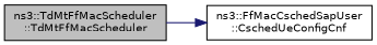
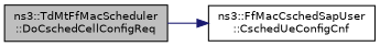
  digraph {
    rankdir=LR
    node [color=black fontname=Helvetica fontsize=10 shape=record style=filled]
-   n1 [fillcolor=grey75 fontcolor=black height=0.2 label="ns3::TdMtFfMacScheduler\l::TdMtFfMacScheduler" width=0.4]
+   n1 [fillcolor=grey75 fontcolor=black height=0.2 label="ns3::TdMtFfMacScheduler\l::DoCschedCellConfigReq" width=0.4]
    n2 [fillcolor=white height=0.2 label="ns3::FfMacCschedSapUser\l::CschedUeConfigCnf" width=0.4]
    n1 -> n2 [color=midnightblue fontname=Helvetica fontsize=10 labelfontname=Helvetica labelfontsize=10 style=solid]
  }
